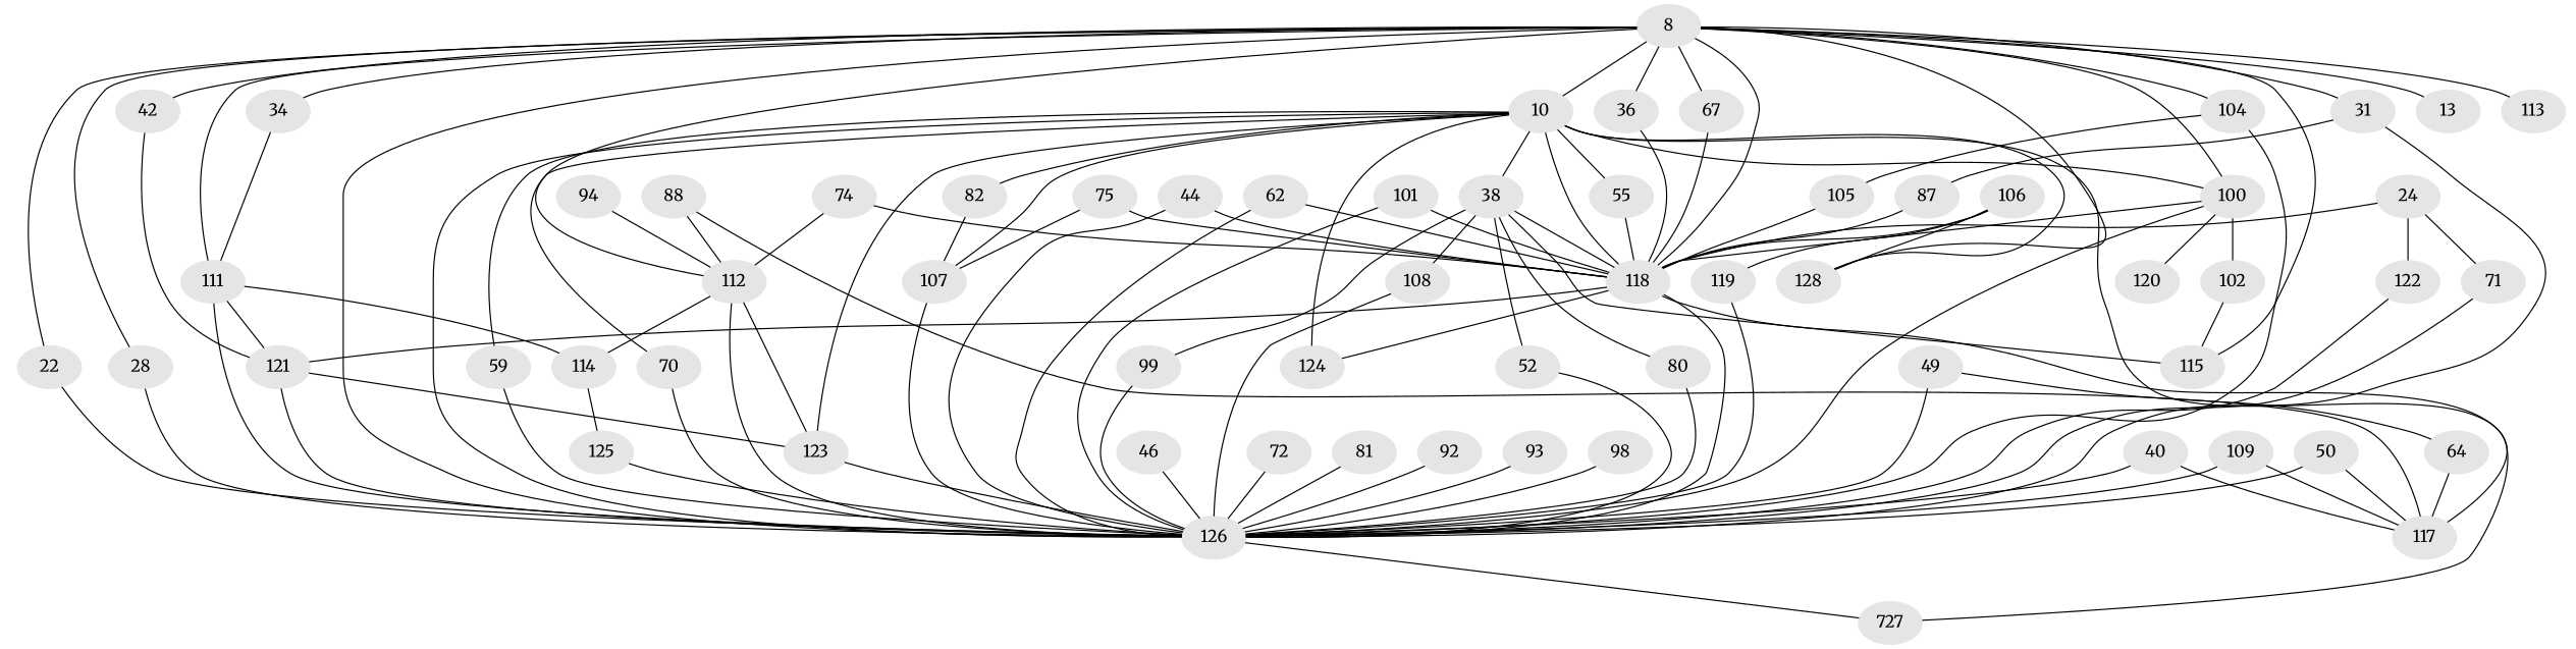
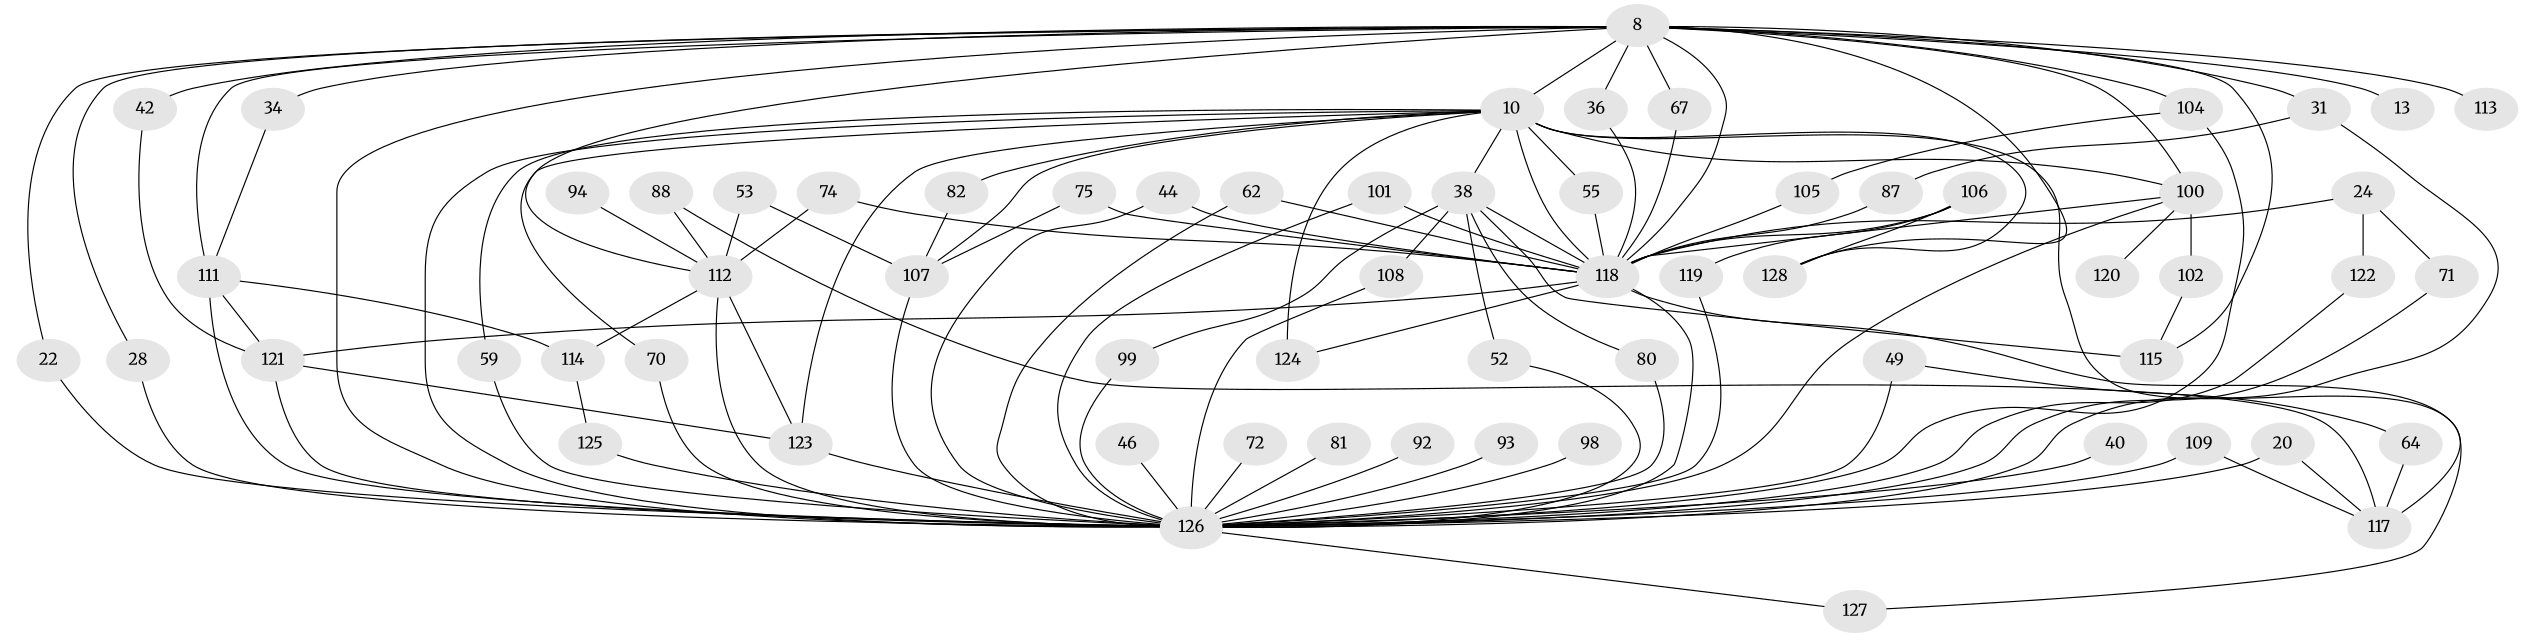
  graph {
    fontname=Merriweather
    node [color=gray90 fontname=Merriweather style=filled]
    edge [fontname=Merriweather]
    8 [super="+5"]
    10 [super="+4"]
    13
    22
    28
    31 [super="+19"]
    34
    36
    42
    67
    100 [super="+76+84+85+90"]
    104 [super="+39"]
    111 [super="+33+73"]
    112 [super="+96+69"]
    113
    115 [super="+66"]
    118 [super="+116+89+91+97"]
    126 [super="+32+45+30+63+6+9"]
    128 [super="+56"]
    38 [super="+27"]
    55
    59
    70
    82
    107 [super="+43+75+68+14"]
    117 [super="+23+26"]
    123 [super="+86+103"]
    124
    87
    121 [super="+110"]
    102
    120
    105
    114
-   127 [label=727]
+   127
    52
    80
    99
    108 [super="+95"]
-   20 [label=50]
+   20
    24
    71
    122
    40
    44
    46
    49 [super="+21"]
    64
+   53
    62
    72
    74
    n53 [label=75]
    81
    88
    92
    93
    94
    98
    101
    106
    119
    109
    125
    8 -- 10 [weight=6]
    8 -- 13
    8 -- 22
    8 -- 28
    8 -- 31 [weight=2]
    8 -- 34
    8 -- 36
    8 -- 42
    8 -- 67
    8 -- 100
    8 -- 104 [weight=2]
    8 -- 111
    8 -- 112 [weight=2]
    8 -- 113 [weight=2]
    8 -- 115 [weight=2]
    8 -- 118 [weight=8]
    8 -- 126 [weight=6]
    8 -- 128
    10 -- 100 [weight=3]
    10 -- 118 [weight=12]
    10 -- 126 [weight=10]
    10 -- 128
    10 -- 38
    10 -- 55
    10 -- 59
    10 -- 70
    10 -- 82
    10 -- 107 [weight=2]
    10 -- 117 [weight=3]
    10 -- 123
    10 -- 124
    22 -- 126
    28 -- 126
    31 -- 126
    31 -- 87
    34 -- 111
    36 -- 118
    42 -- 121
    67 -- 118
    100 -- 118
    100 -- 126 [weight=4]
    100 -- 102
    100 -- 120
    104 -- 126 [weight=2]
    104 -- 105
    111 -- 126 [weight=3]
    111 -- 121
    111 -- 114
    112 -- 126 [weight=6]
    112 -- 123
    112 -- 114
    118 -- 126 [weight=12]
    118 -- 124
    118 -- 121 [weight=6]
    118 -- 127
    126 -- 127
    38 -- 115
    38 -- 118 [weight=2]
    38 -- 52
    38 -- 80
    38 -- 99
    38 -- 108 [weight=2]
    55 -- 118
    59 -- 126
    70 -- 126
    82 -- 107
    107 -- 126 [weight=4]
    123 -- 126
    87 -- 118
    121 -- 126
    121 -- 123
    102 -- 115
    105 -- 118
    114 -- 125
    52 -- 126
    80 -- 126
    99 -- 126
    108 -- 126 [weight=2]
    20 -- 126 [weight=2]
    20 -- 117
    24 -- 118 [weight=2]
    24 -- 71
    24 -- 122
    71 -- 126
    122 -- 126
    40 -- 126
-   40 -- 117
    44 -- 118
    44 -- 126
    46 -- 126
    49 -- 126 [weight=3]
    49 -- 64
    64 -- 117
+   53 -- 112
+   53 -- 107
    62 -- 118
    62 -- 126
    72 -- 126 [weight=2]
    74 -- 112
    74 -- 118
    n53 -- 118
    n53 -- 107
    81 -- 126 [weight=2]
    88 -- 112
    88 -- 117
    92 -- 126
    93 -- 126 [weight=2]
    94 -- 112 [weight=2]
    98 -- 126
    101 -- 118
    101 -- 126
    106 -- 118 [weight=2]
    106 -- 128
    106 -- 119
    119 -- 126
    109 -- 126
    109 -- 117
    125 -- 126
  }
